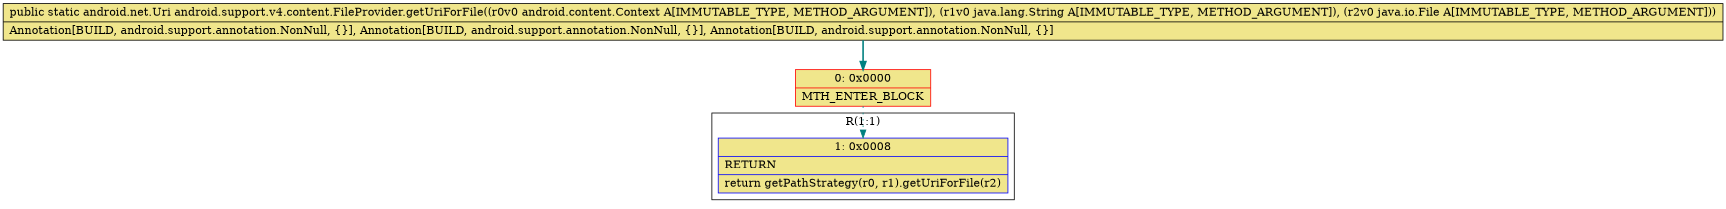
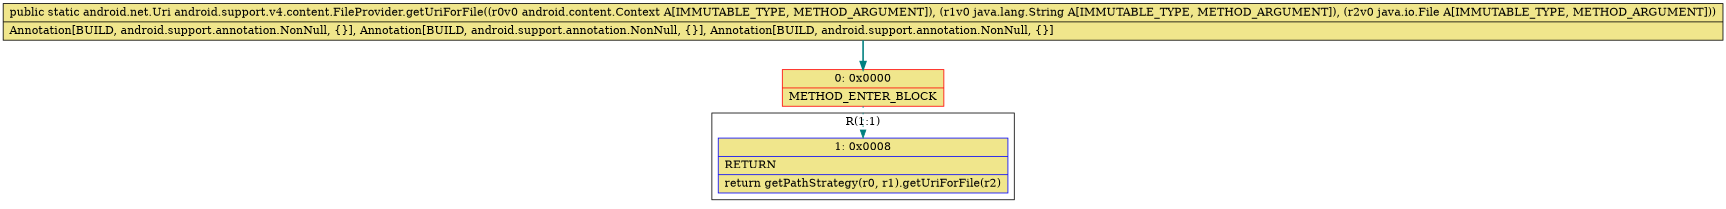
  digraph {
    node [shape=record style=filled fillcolor=khaki]
    edge [color=teal]
    n1 [color=blue label="{1\:\ 0x0008|RETURN\l|return getPathStrategy(r0, r1).getUriForFile(r2)\l}"]
-   n2 [color=red label="{0\:\ 0x0000|MTH_ENTER_BLOCK\l}"]
+   n2 [color=red label="{0\:\ 0x0000|METHOD_ENTER_BLOCK\l}"]
    n3 [label="{public static android.net.Uri android.support.v4.content.FileProvider.getUriForFile((r0v0 android.content.Context A[IMMUTABLE_TYPE, METHOD_ARGUMENT]), (r1v0 java.lang.String A[IMMUTABLE_TYPE, METHOD_ARGUMENT]), (r2v0 java.io.File A[IMMUTABLE_TYPE, METHOD_ARGUMENT]))  | Annotation[BUILD, android.support.annotation.NonNull, \{\}], Annotation[BUILD, android.support.annotation.NonNull, \{\}], Annotation[BUILD, android.support.annotation.NonNull, \{\}]\l}"]
    subgraph cluster_1 {
      label="R(1:1)"
      n1
    }
    n2 -> n1 [style=dotted]
    n3 -> n2 [style=bold]
  }
